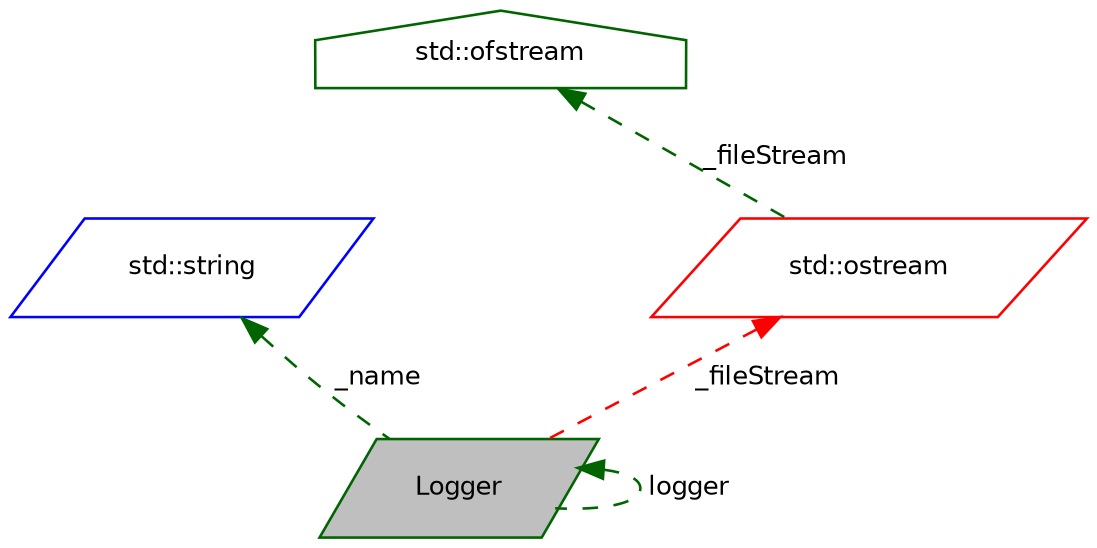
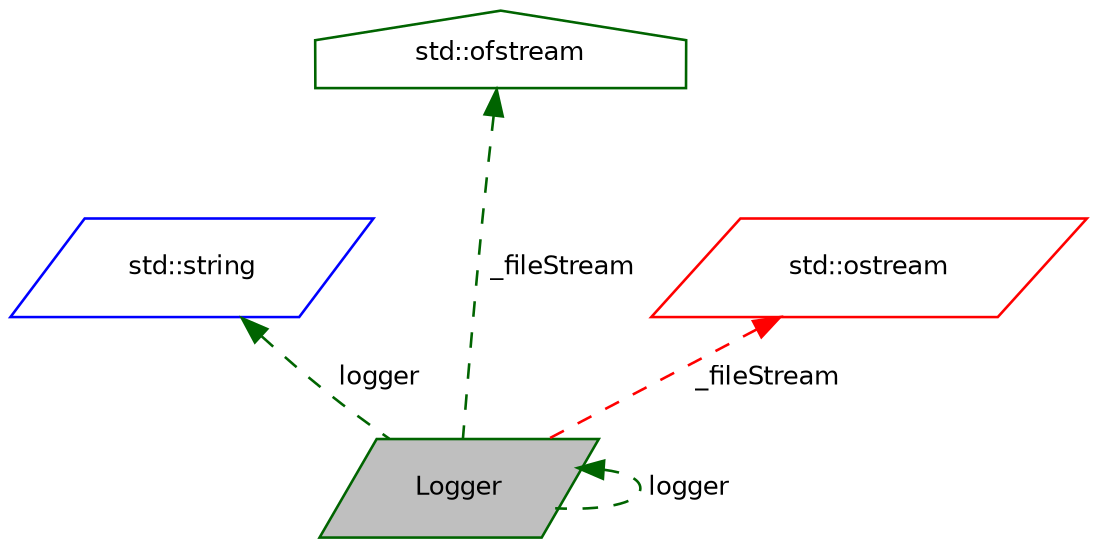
  digraph {
    node [color=darkgreen fillcolor=white fontname=Helvetica fontsize=10 shape=parallelogram style=filled]
    edge [color=darkgreen dir=back fontname=Helvetica fontsize=10 labelfontname=Helvetica labelfontsize=10 style=dashed]
    n1 [fillcolor=grey75 fontcolor=black height=0.2 label=Logger width=0.4]
    n2 [color=blue height=0.2 label="std::string" width=0.4]
    n3 [height=0.2 label="std::ofstream" shape=house width=0.4]
    n4 [color=red height=0.2 label="std::ostream" width=0.4]
    n1 -> n1 [label=" logger"]
-   n2 -> n1 [label=" _name"]
-   n3 -> n4 [label=" _fileStream"]
+   n2 -> n1 [label=" logger"]
+   n3 -> n1 [label=" _fileStream"]
    n4 -> n1 [color=red label=" _fileStream"]
  }
